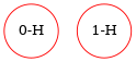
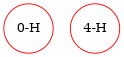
  graph {
    node [color=red shape=circle]
    n1 [label="0-H"]
-   n2 [label="1-H"]
+   n2 [label="4-H"]
  }
